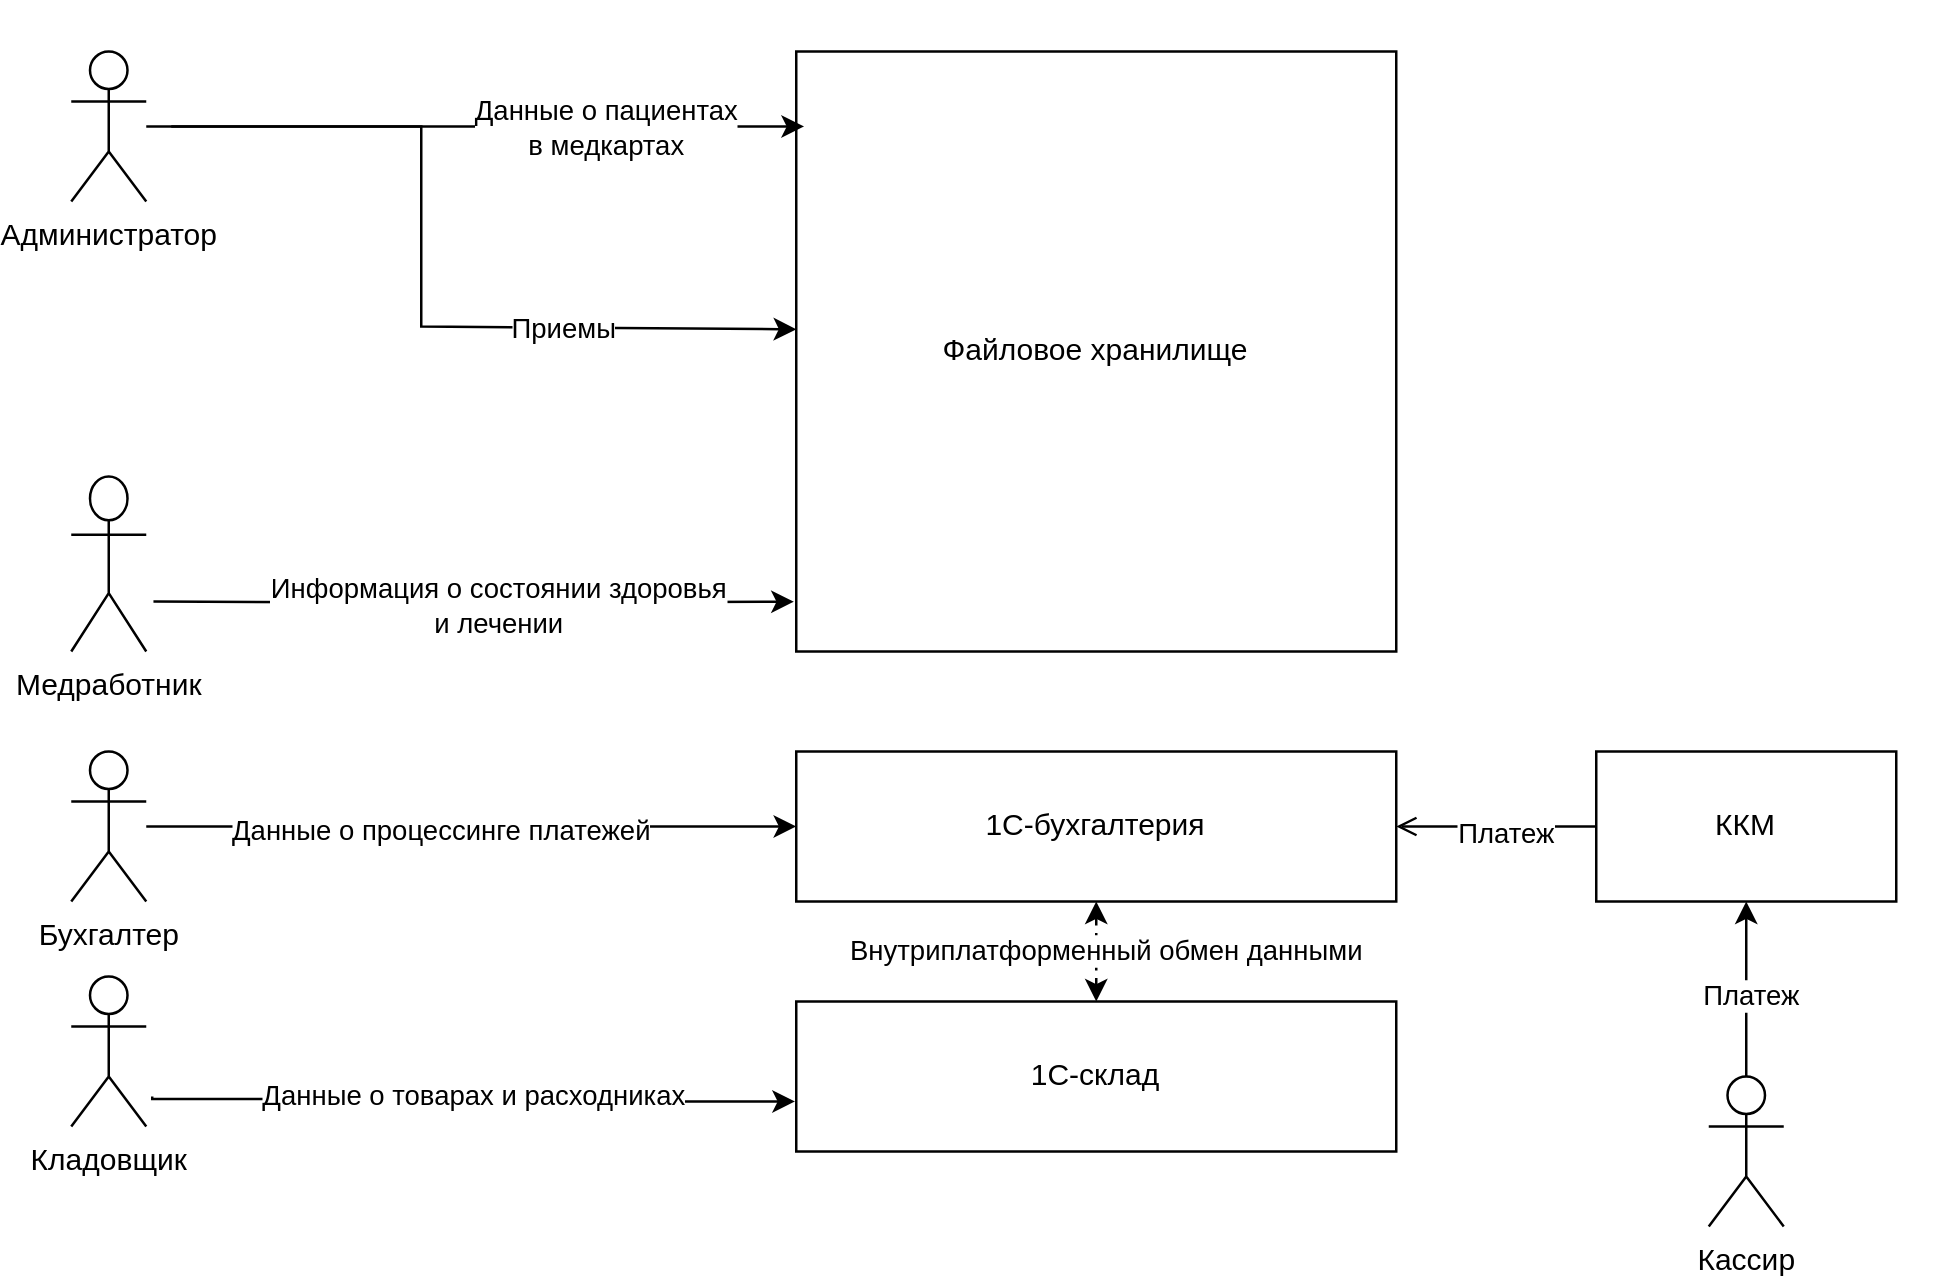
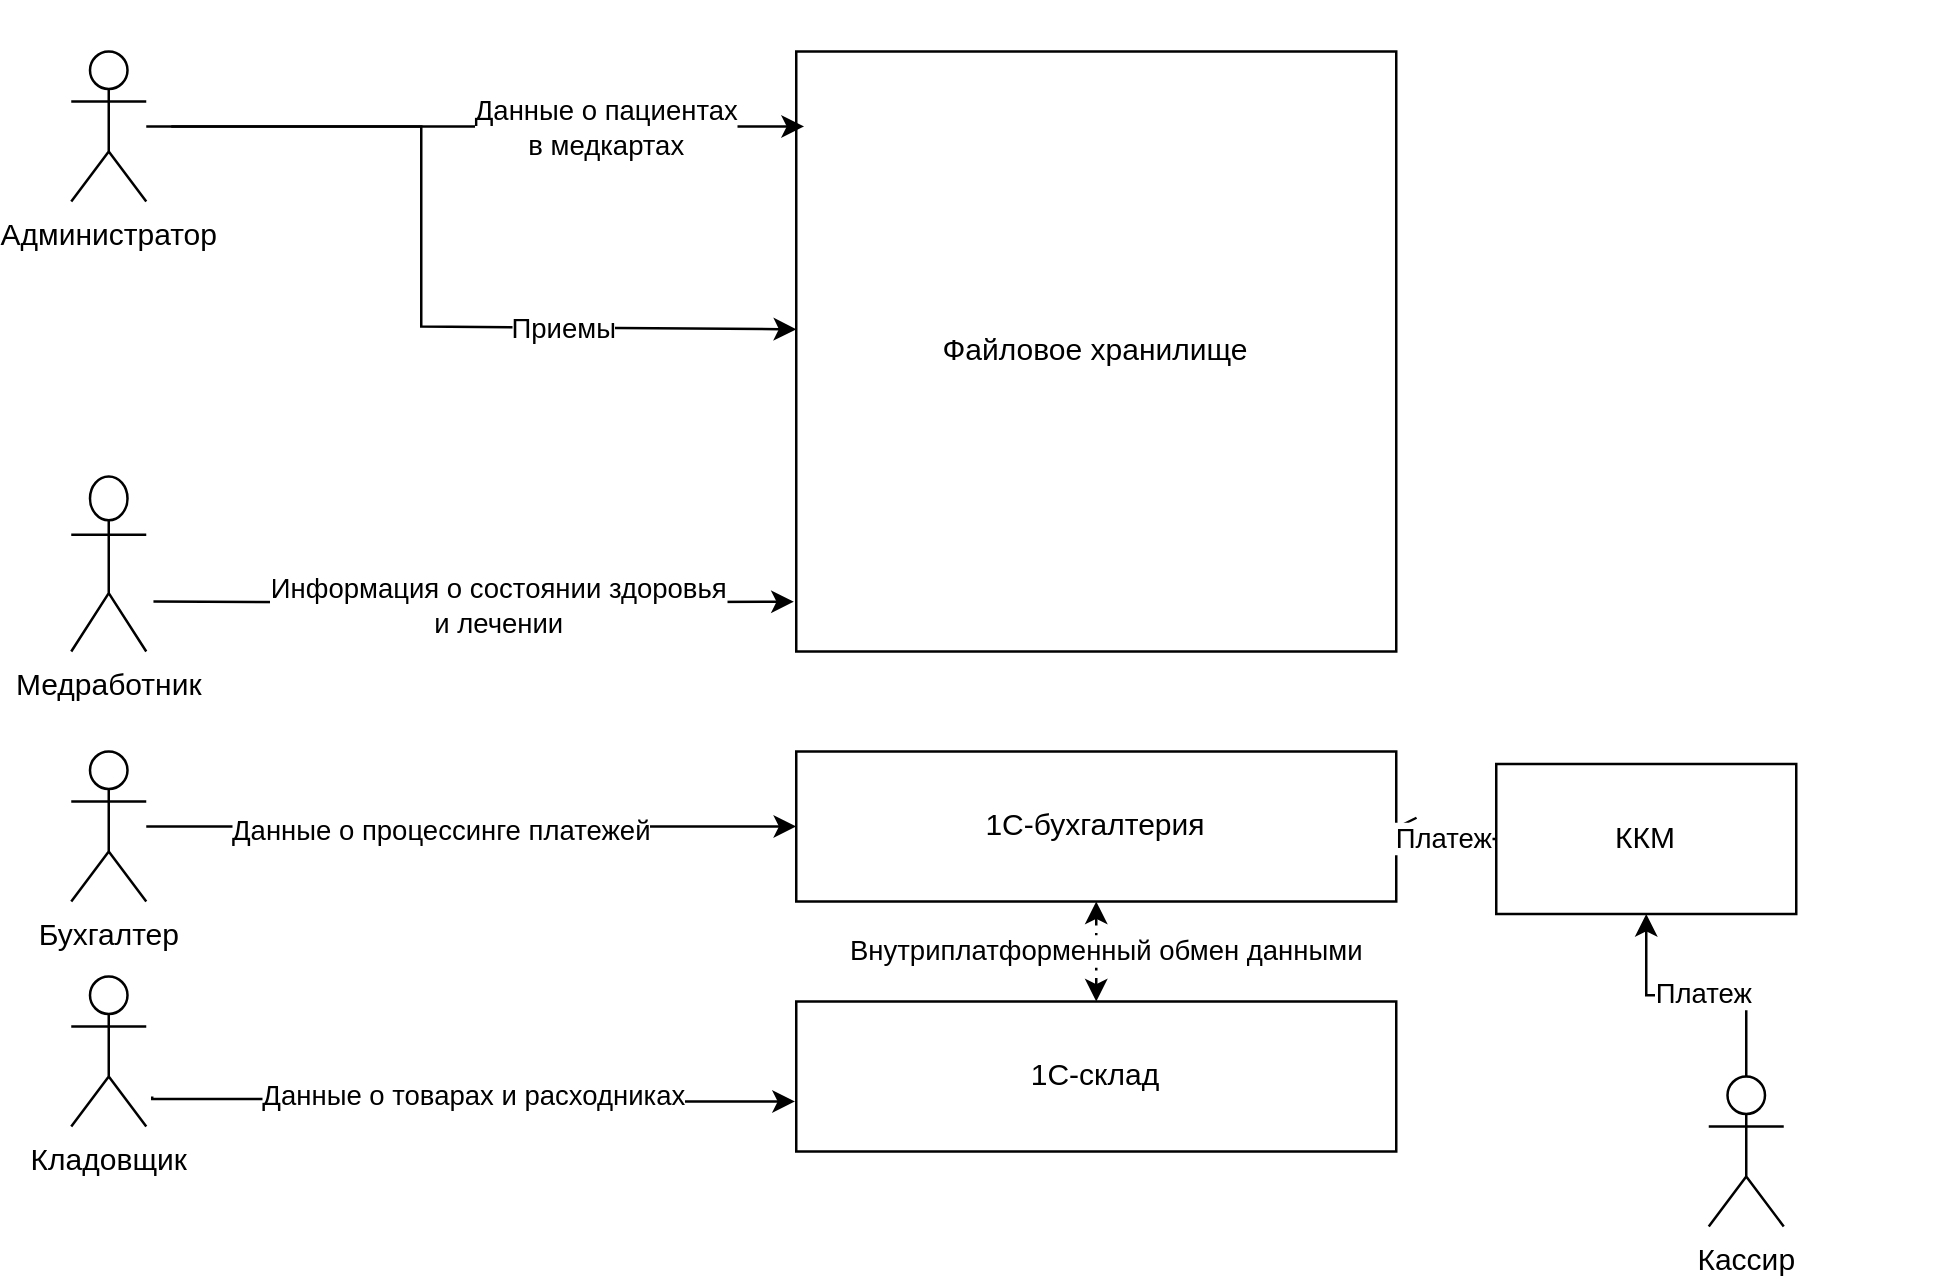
  <mxCell id="0" />
  <mxCell id="1" parent="0" />
  <mxCell id="2" value="Файловое хранилище" style="whiteSpace=wrap;html=1;aspect=fixed;" parent="1" vertex="1"><mxGeometry x="310" y="20" width="240" height="240" as="geometry" /></mxCell>
  <mxCell id="3" value="" style="edgeStyle=orthogonalEdgeStyle;rounded=0;orthogonalLoop=1;jettySize=auto;html=1;entryX=0.013;entryY=0.125;entryDx=0;entryDy=0;entryPerimeter=0;" parent="1" source="5" target="2" edge="1"><mxGeometry relative="1" as="geometry"><mxPoint x="270" y="50" as="targetPoint" /></mxGeometry></mxCell>
  <mxCell id="4" value="Данные о пациентах&lt;div&gt;в медкартах&lt;/div&gt;" style="edgeLabel;html=1;align=center;verticalAlign=middle;resizable=0;points=[];" parent="3" vertex="1" connectable="0"><mxGeometry x="0.038" y="-3" relative="1" as="geometry"><mxPoint x="46" y="-3" as="offset" /></mxGeometry></mxCell>
  <mxCell id="5" value="Администратор" style="shape=umlActor;verticalLabelPosition=bottom;verticalAlign=top;html=1;outlineConnect=0;" parent="1" vertex="1"><mxGeometry x="20" y="20" width="30" height="60" as="geometry" /></mxCell>
  <mxCell id="6" value="" style="edgeStyle=orthogonalEdgeStyle;rounded=0;orthogonalLoop=1;jettySize=auto;html=1;entryX=-0.004;entryY=0.917;entryDx=0;entryDy=0;entryPerimeter=0;" parent="1" target="2" edge="1"><mxGeometry relative="1" as="geometry"><mxPoint x="290" y="240" as="targetPoint" /><mxPoint x="52.88" y="240" as="sourcePoint" /></mxGeometry></mxCell>
  <mxCell id="7" value="Информация о состоянии здоровья&lt;div&gt;и лечении&lt;/div&gt;" style="edgeLabel;html=1;align=center;verticalAlign=middle;resizable=0;points=[];" parent="6" vertex="1" connectable="0"><mxGeometry x="0.503" y="-1" relative="1" as="geometry"><mxPoint x="-55" as="offset" /></mxGeometry></mxCell>
  <mxCell id="8" value="Медработник" style="shape=umlActor;verticalLabelPosition=bottom;verticalAlign=top;html=1;outlineConnect=0;" parent="1" vertex="1"><mxGeometry x="20" y="190" width="30" height="70" as="geometry" /></mxCell>
  <mxCell id="9" value="" style="endArrow=classic;html=1;rounded=0;entryX=0;entryY=0.463;entryDx=0;entryDy=0;entryPerimeter=0;" parent="1" target="2" edge="1"><mxGeometry width="50" height="50" relative="1" as="geometry"><mxPoint x="60" y="50" as="sourcePoint" /><mxPoint x="265.92" y="131.04" as="targetPoint" /><Array as="points"><mxPoint x="160" y="50" /><mxPoint x="160" y="130" /></Array></mxGeometry></mxCell>
  <mxCell id="10" value="Приемы" style="edgeLabel;html=1;align=center;verticalAlign=middle;resizable=0;points=[];" parent="9" vertex="1" connectable="0"><mxGeometry x="-0.052" y="2" relative="1" as="geometry"><mxPoint x="54" y="24" as="offset" /></mxGeometry></mxCell>
  <mxCell id="11" value="1С-бухгалтерия" style="rounded=0;whiteSpace=wrap;html=1;" parent="1" vertex="1"><mxGeometry x="310" y="300" width="240" height="60" as="geometry" /></mxCell>
  <mxCell id="12" value="1С-склад" style="rounded=0;whiteSpace=wrap;html=1;" parent="1" vertex="1"><mxGeometry x="310" y="400" width="240" height="60" as="geometry" /></mxCell>
  <mxCell id="13" value="" style="edgeStyle=orthogonalEdgeStyle;rounded=0;orthogonalLoop=1;jettySize=auto;html=1;entryX=0;entryY=0.5;entryDx=0;entryDy=0;" parent="1" source="15" target="11" edge="1"><mxGeometry relative="1" as="geometry"><mxPoint x="130" y="330" as="targetPoint" /></mxGeometry></mxCell>
  <mxCell id="14" value="Данные о процессинге платежей" style="edgeLabel;html=1;align=center;verticalAlign=middle;resizable=0;points=[];" parent="13" vertex="1" connectable="0"><mxGeometry x="-0.1" y="-1" relative="1" as="geometry"><mxPoint as="offset" /></mxGeometry></mxCell>
  <mxCell id="15" value="Бухгалтер" style="shape=umlActor;verticalLabelPosition=bottom;verticalAlign=top;html=1;outlineConnect=0;" parent="1" vertex="1"><mxGeometry x="20" y="300" width="30" height="60" as="geometry" /></mxCell>
  <mxCell id="16" value="" style="edgeStyle=orthogonalEdgeStyle;rounded=0;orthogonalLoop=1;jettySize=auto;html=1;entryX=-0.012;entryY=0.367;entryDx=0;entryDy=0;entryPerimeter=0;" parent="1" edge="1"><mxGeometry relative="1" as="geometry"><mxPoint x="309.5" y="440" as="targetPoint" /><mxPoint x="52.38" y="437.98" as="sourcePoint" /><Array as="points"><mxPoint x="52" y="439" /><mxPoint x="182" y="439" /><mxPoint x="182" y="440" /></Array></mxGeometry></mxCell>
  <mxCell id="17" value="Данные о товарах и расходниках" style="edgeLabel;html=1;align=center;verticalAlign=middle;resizable=0;points=[];" parent="16" vertex="1" connectable="0"><mxGeometry x="-0.308" y="2" relative="1" as="geometry"><mxPoint x="39" as="offset" /></mxGeometry></mxCell>
  <mxCell id="18" value="Кладовщик" style="shape=umlActor;verticalLabelPosition=bottom;verticalAlign=top;html=1;outlineConnect=0;" parent="1" vertex="1"><mxGeometry x="20" y="390" width="30" height="60" as="geometry" /></mxCell>
  <mxCell id="19" value="" style="endArrow=classic;startArrow=classic;html=1;rounded=0;exitX=0.5;exitY=0;exitDx=0;exitDy=0;dashed=1;" parent="1" source="12" target="11" edge="1"><mxGeometry width="50" height="50" relative="1" as="geometry"><mxPoint x="310" y="350" as="sourcePoint" /><mxPoint x="360" y="300" as="targetPoint" /></mxGeometry></mxCell>
  <mxCell id="20" value="Внутриплатформенный обмен данными" style="edgeLabel;html=1;align=center;verticalAlign=middle;resizable=0;points=[];" parent="19" vertex="1" connectable="0"><mxGeometry x="0.05" y="-3" relative="1" as="geometry"><mxPoint as="offset" /></mxGeometry></mxCell>
  <mxCell id="21" value="" style="edgeStyle=orthogonalEdgeStyle;rounded=0;orthogonalLoop=1;jettySize=auto;html=1;endArrow=open;" parent="1" source="23" target="11" edge="1"><mxGeometry relative="1" as="geometry" /></mxCell>
  <mxCell id="22" value="Платеж" style="edgeLabel;html=1;align=center;verticalAlign=middle;resizable=0;points=[];" parent="21" vertex="1" connectable="0"><mxGeometry x="-0.075" y="2" relative="1" as="geometry"><mxPoint as="offset" /></mxGeometry></mxCell>
- <mxCell id="23" value="ККМ" style="rounded=0;whiteSpace=wrap;html=1;" parent="1" vertex="1"><mxGeometry x="630" y="300" width="120" height="60" as="geometry" /></mxCell>
+ <mxCell id="23" value="ККМ" style="rounded=0;whiteSpace=wrap;html=1;" parent="1" vertex="1"><mxGeometry x="590" y="305" width="120" height="60" as="geometry" /></mxCell>
  <mxCell id="24" value="" style="edgeStyle=orthogonalEdgeStyle;rounded=0;orthogonalLoop=1;jettySize=auto;html=1;" parent="1" source="26" target="23" edge="1"><mxGeometry relative="1" as="geometry" /></mxCell>
  <mxCell id="25" value="Платеж" style="edgeLabel;html=1;align=center;verticalAlign=middle;resizable=0;points=[];" parent="24" vertex="1" connectable="0"><mxGeometry x="-0.057" y="-1" relative="1" as="geometry"><mxPoint as="offset" /></mxGeometry></mxCell>
  <mxCell id="26" value="Кассир" style="shape=umlActor;verticalLabelPosition=bottom;verticalAlign=top;html=1;outlineConnect=0;" parent="1" vertex="1"><mxGeometry x="675" y="430" width="30" height="60" as="geometry" /></mxCell>
